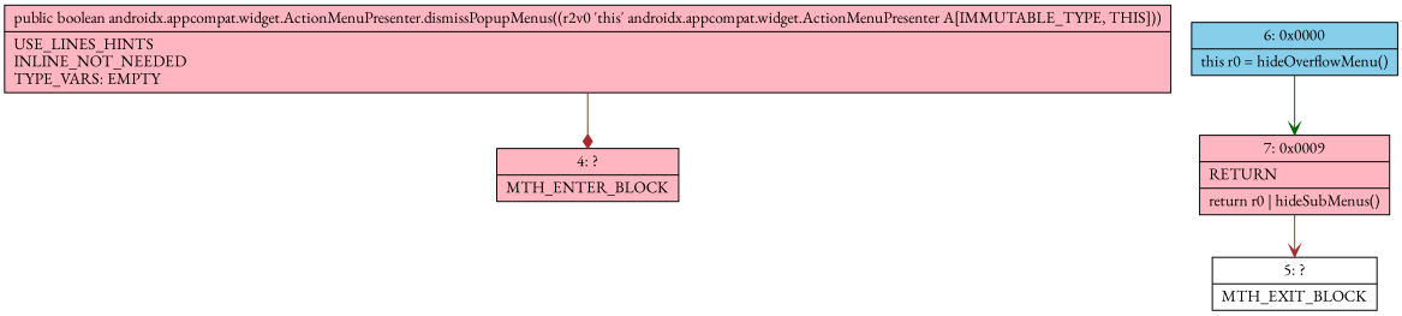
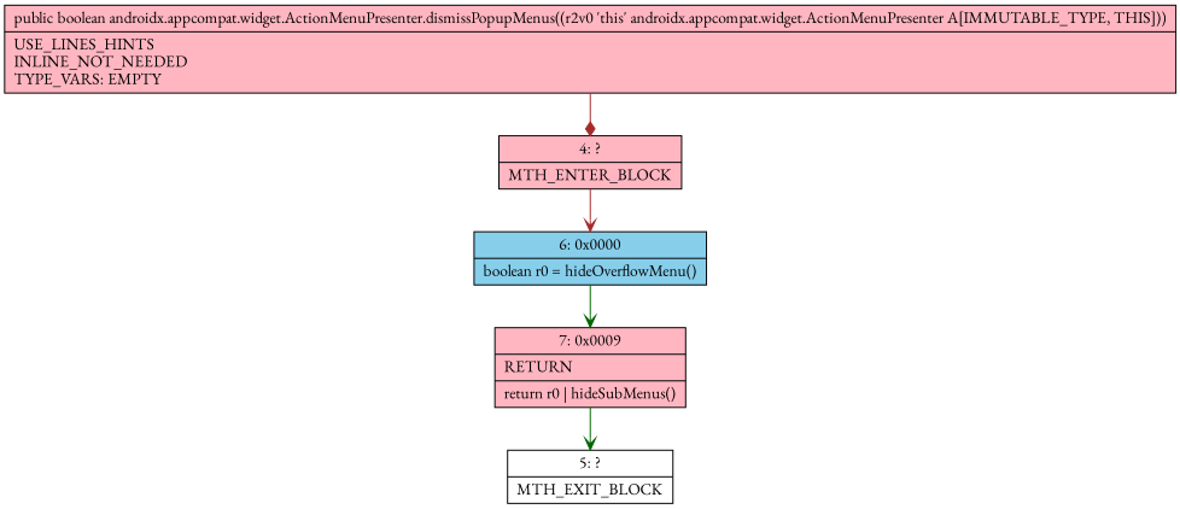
  digraph {
    fontname="EB Garamond"
    node [fillcolor=lightpink fontname="EB Garamond" shape=record style=filled]
    edge [arrowhead=vee color=brown fontname="EB Garamond"]
    n1 [label="{4\:\ ?|MTH_ENTER_BLOCK\l}"]
-   n2 [fillcolor=skyblue label="{6\:\ 0x0000|this r0 = hideOverflowMenu()\l}"]
+   n2 [fillcolor=skyblue label="{6\:\ 0x0000|boolean r0 = hideOverflowMenu()\l}"]
    n3 [label="{7\:\ 0x0009|RETURN\l|return r0 \| hideSubMenus()\l}"]
    n4 [fillcolor=white label="{5\:\ ?|MTH_EXIT_BLOCK\l}"]
    n5 [label="{public boolean androidx.appcompat.widget.ActionMenuPresenter.dismissPopupMenus((r2v0 'this' androidx.appcompat.widget.ActionMenuPresenter A[IMMUTABLE_TYPE, THIS]))  | USE_LINES_HINTS\lINLINE_NOT_NEEDED\lTYPE_VARS: EMPTY\l}"]
+   n1 -> n2
    n2 -> n3 [color=darkgreen]
-   n3 -> n4
+   n3 -> n4 [color=darkgreen]
    n5 -> n1 [arrowhead=diamond]
  }
